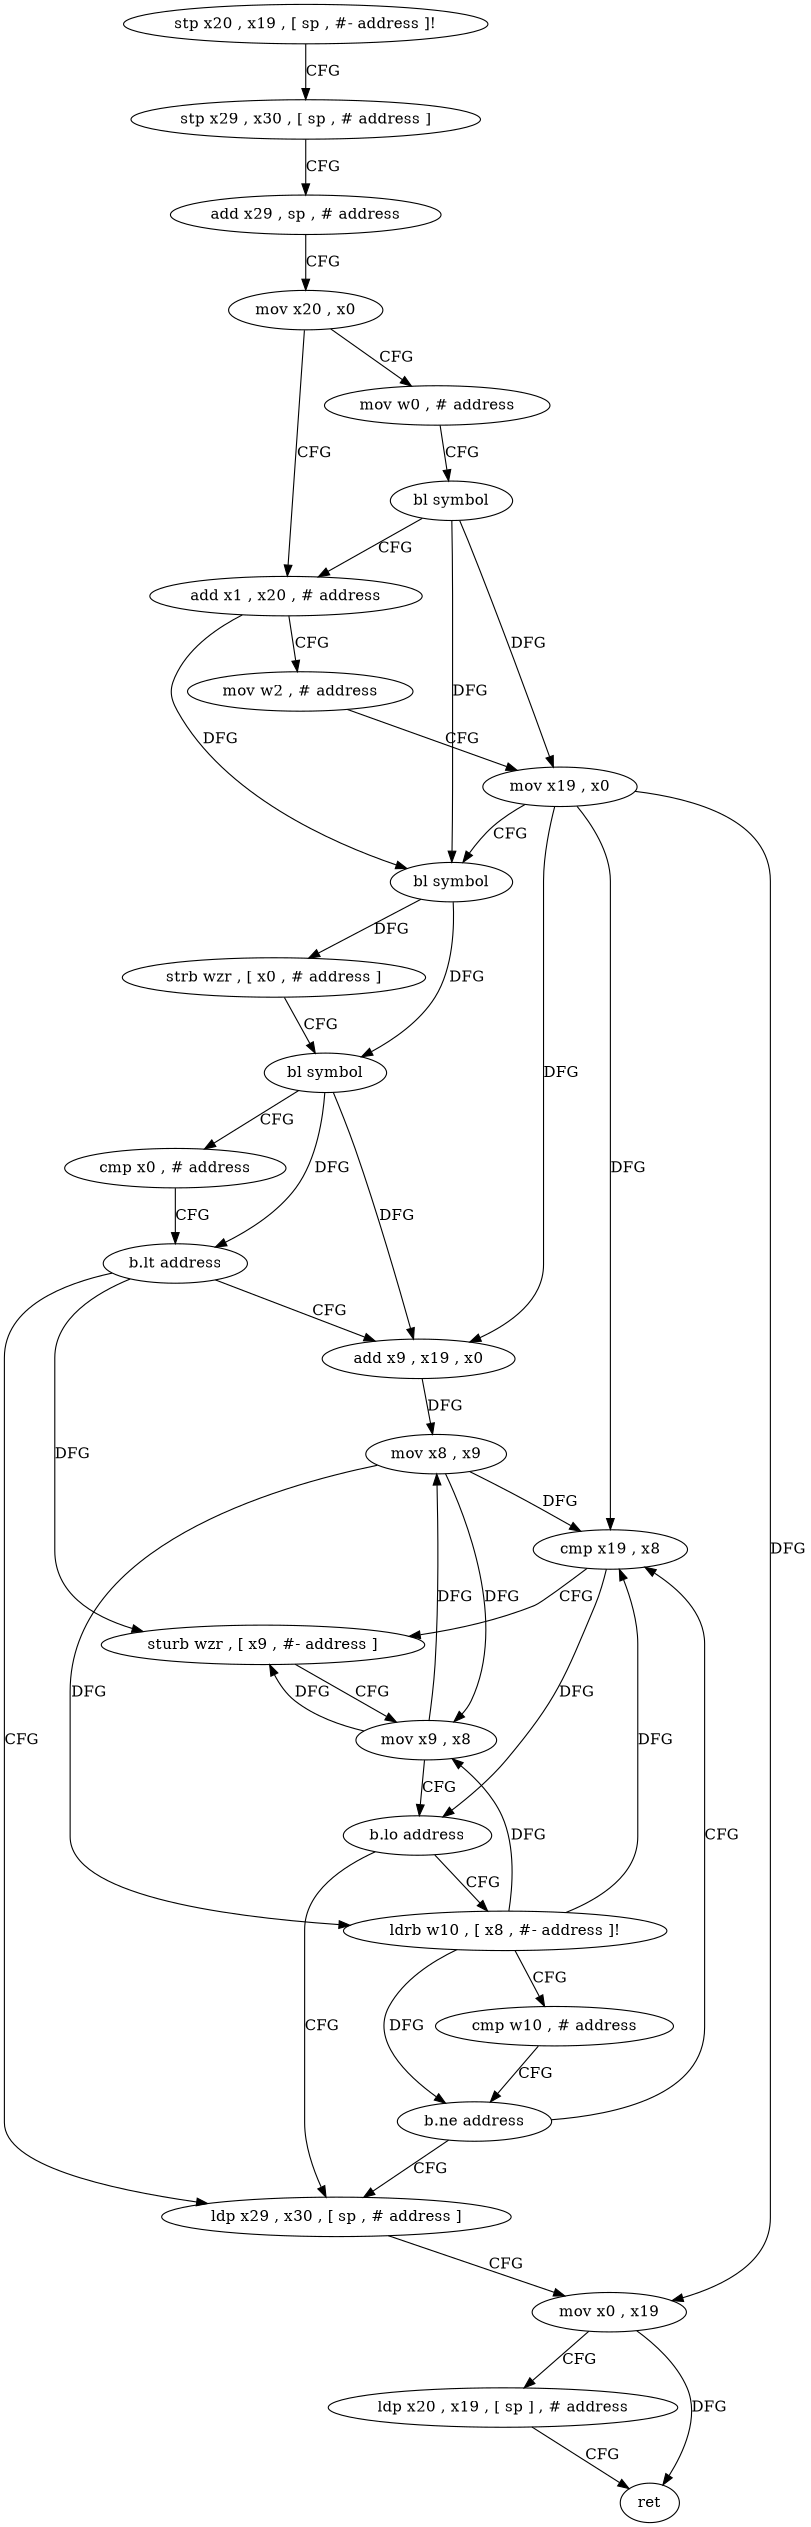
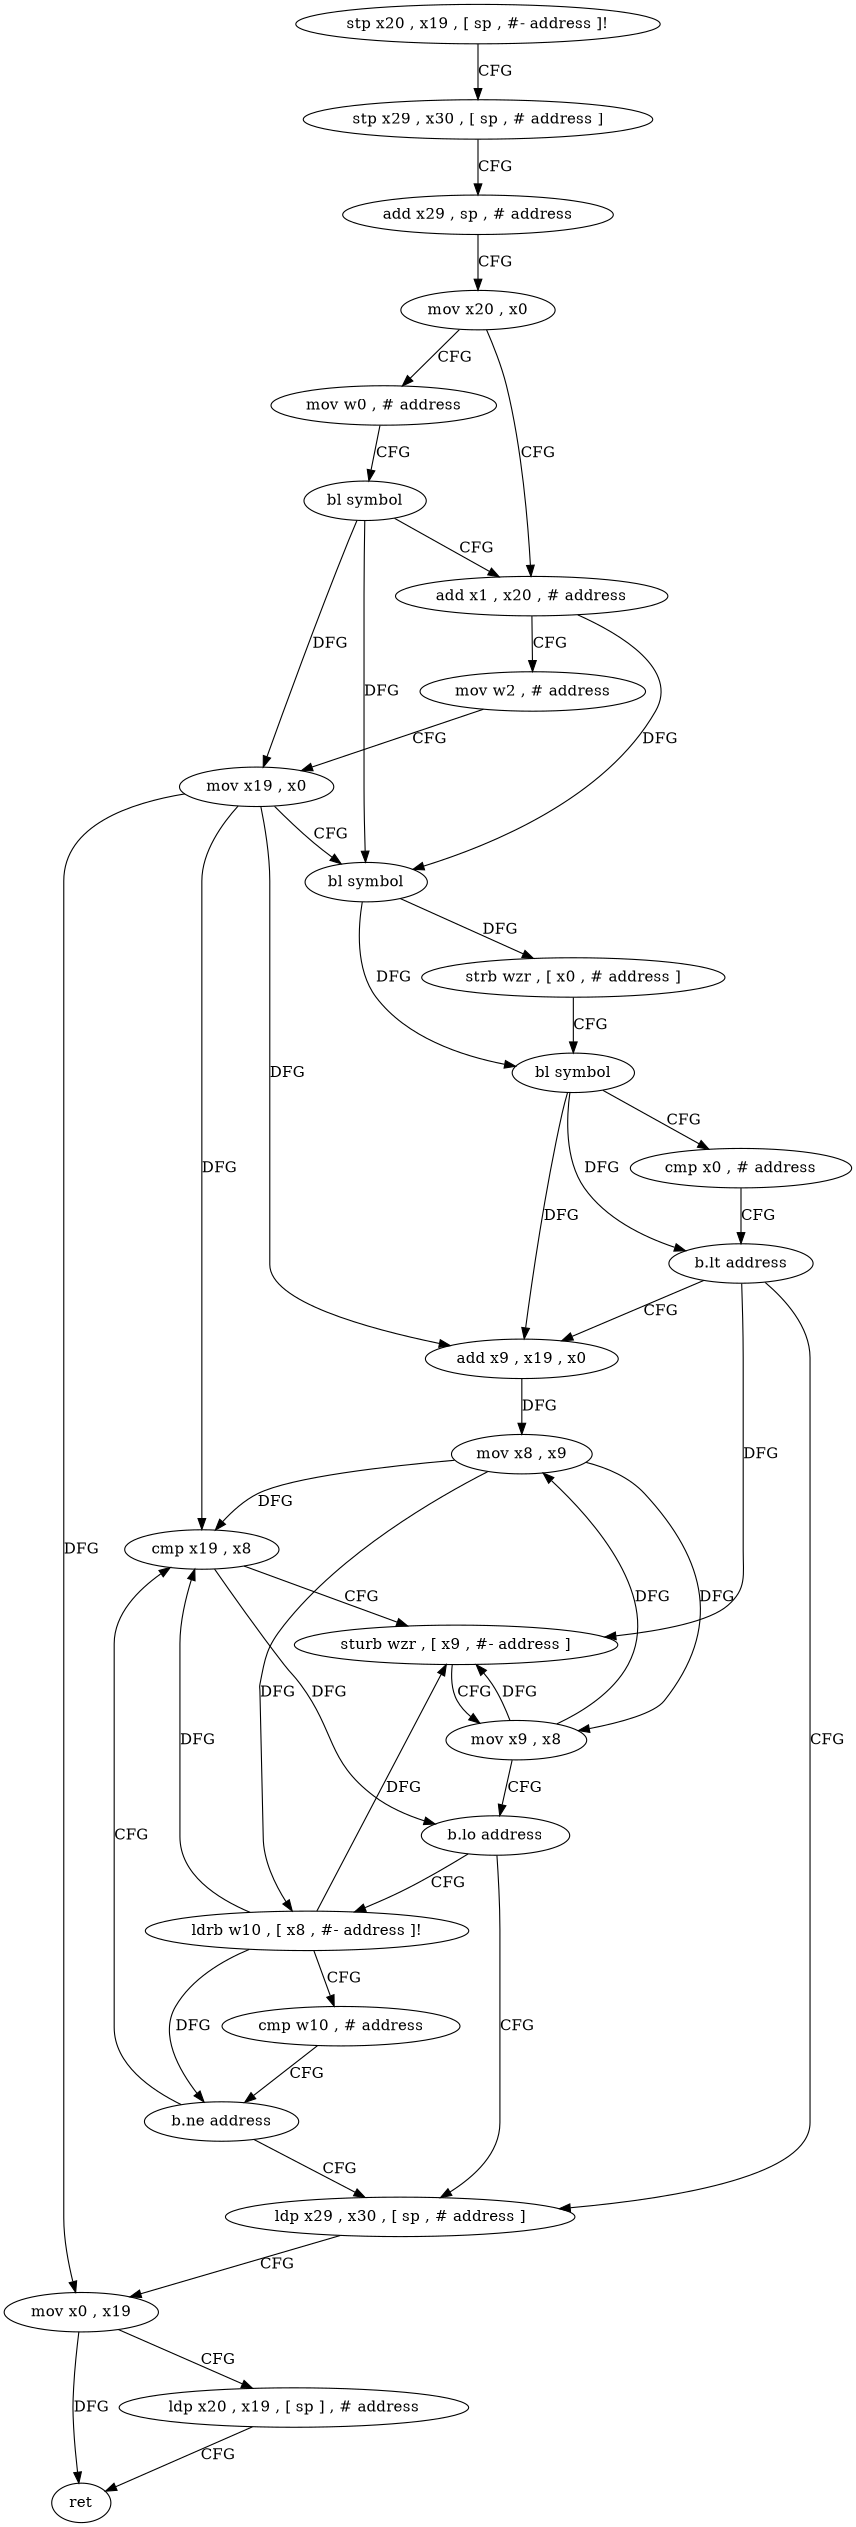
  digraph {
    n1 [label="stp x20 , x19 , [ sp , #- address ]!"]
    n2 [label="stp x29 , x30 , [ sp , # address ]"]
    n3 [label="add x29 , sp , # address"]
    n4 [label="mov x20 , x0"]
    n5 [label="mov w0 , # address"]
    n6 [label="add x1 , x20 , # address"]
    n7 [label="bl symbol"]
    n8 [label="bl symbol"]
    n9 [label="mov w2 , # address"]
    n10 [label="mov x19 , x0"]
    n11 [label="add x9 , x19 , x0"]
    n12 [label="mov x0 , x19"]
    n13 [label="cmp x19 , x8"]
    n14 [label="strb wzr , [ x0 , # address ]"]
    n15 [label="bl symbol"]
    n16 [label="mov x8 , x9"]
    n17 [label="ldp x20 , x19 , [ sp ] , # address"]
    n18 [label=ret]
    n19 [label="sturb wzr , [ x9 , #- address ]"]
    n20 [label="b.lo address"]
    n21 [label="cmp x0 , # address"]
    n22 [label="b.lt address"]
    n23 [label="ldp x29 , x30 , [ sp , # address ]"]
    n24 [label="ldrb w10 , [ x8 , #- address ]!"]
    n25 [label="mov x9 , x8"]
    n26 [label="cmp w10 , # address"]
    n27 [label="b.ne address"]
    n1 -> n2 [label=CFG]
    n2 -> n3 [label=CFG]
    n3 -> n4 [label=CFG]
    n4 -> n5 [label=CFG]
    n4 -> n6 [label=CFG]
    n5 -> n7 [label=CFG]
    n6 -> n8 [label=DFG]
    n6 -> n9 [label=CFG]
    n7 -> n6 [label=CFG]
    n7 -> n8 [label=DFG]
    n7 -> n10 [label=DFG]
    n8 -> n14 [label=DFG]
    n8 -> n15 [label=DFG]
    n9 -> n10 [label=CFG]
    n10 -> n8 [label=CFG]
    n10 -> n11 [label=DFG]
    n10 -> n12 [label=DFG]
    n10 -> n13 [label=DFG]
    n11 -> n16 [label=DFG]
    n12 -> n17 [label=CFG]
    n12 -> n18 [label=DFG]
    n13 -> n19 [label=CFG]
    n13 -> n20 [label=DFG]
    n14 -> n15 [label=CFG]
    n15 -> n11 [label=DFG]
    n15 -> n21 [label=CFG]
    n15 -> n22 [label=DFG]
    n16 -> n13 [label=DFG]
    n16 -> n24 [label=DFG]
    n16 -> n25 [label=DFG]
    n17 -> n18 [label=CFG]
    n19 -> n25 [label=CFG]
    n20 -> n23 [label=CFG]
    n20 -> n24 [label=CFG]
    n21 -> n22 [label=CFG]
    n22 -> n11 [label=CFG]
    n22 -> n19 [label=DFG]
    n22 -> n23 [label=CFG]
    n23 -> n12 [label=CFG]
    n24 -> n13 [label=DFG]
-   n24 -> n25 [label=DFG]
+   n24 -> n19 [label=DFG]
    n24 -> n26 [label=CFG]
    n24 -> n27 [label=DFG]
    n25 -> n16 [label=DFG]
    n25 -> n19 [label=DFG]
    n25 -> n20 [label=CFG]
    n26 -> n27 [label=CFG]
    n27 -> n13 [label=CFG]
    n27 -> n23 [label=CFG]
  }
